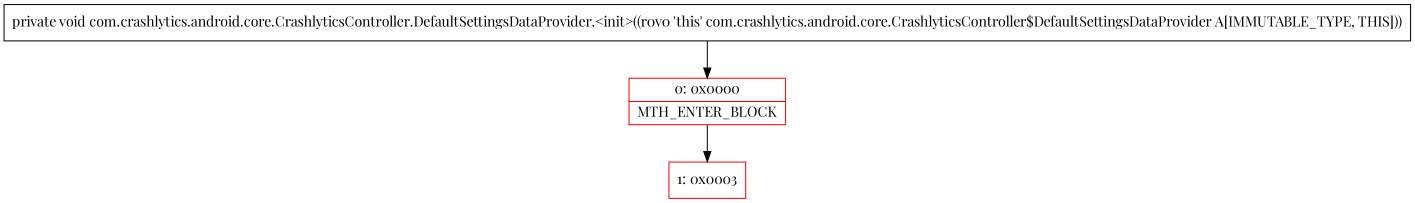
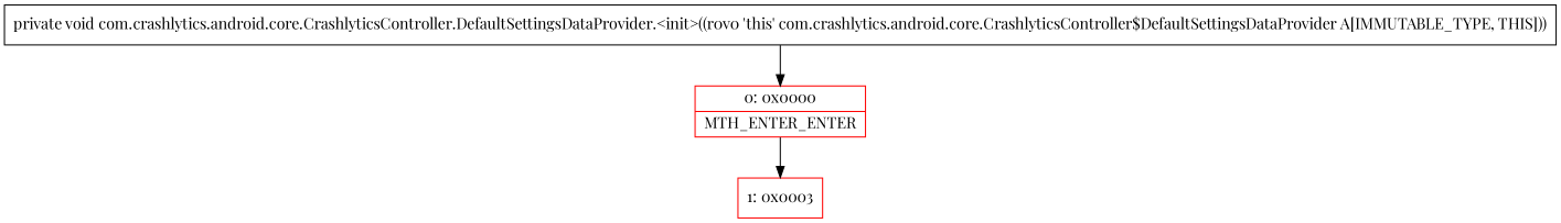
  digraph {
    fontname="Playfair Display"
    node [color=red shape=record fontname="Playfair Display"]
    edge [fontname="Playfair Display"]
-   n1 [label="{0\:\ 0x0000|MTH_ENTER_BLOCK\l}"]
+   n1 [label="{0\:\ 0x0000|MTH_ENTER_ENTER\l}"]
    n2 [label="{1\:\ 0x0003}"]
    n3 [label="{private void com.crashlytics.android.core.CrashlyticsController.DefaultSettingsDataProvider.\<init\>((r0v0 'this' com.crashlytics.android.core.CrashlyticsController$DefaultSettingsDataProvider A[IMMUTABLE_TYPE, THIS])) }" color=""]
    subgraph cluster_1 {
      label="R(0)"
    }
    n1 -> n2
    n3 -> n1
  }
